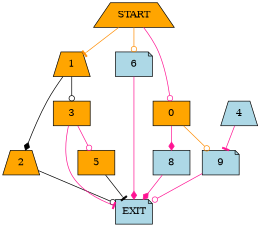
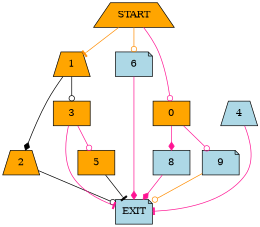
  digraph {
    node [fillcolor=orange shape=trapezium style=filled]
    edge [arrowhead=odot color=deeppink]
    n1 [label=START]
    1
    6 [fillcolor=lightblue shape=note]
    n4 [label=0 shape=box]
    2
    3 [shape=box]
    n7 [fillcolor=lightblue label=EXIT shape=note]
    8 [fillcolor=lightblue shape=box]
    9 [fillcolor=lightblue shape=note]
    5 [shape=box]
    4 [fillcolor=lightblue]
    n1 -> 1 [arrowhead=tee color=darkorange]
    n1 -> 6 [color=darkorange]
    n1 -> n4
    1 -> 2 [arrowhead=diamond color=black]
    1 -> 3 [color=black]
    6 -> n7 [arrowhead=diamond]
    n4 -> 8 [arrowhead=diamond]
-   n4 -> 9 [color=darkorange]
+   n4 -> 9
    2 -> n7 [color=black]
    3 -> n7 [arrowhead=tee]
    3 -> 5
    8 -> n7 [arrowhead=diamond]
-   9 -> n7
+   9 -> n7 [color=darkorange]
    5 -> n7 [arrowhead=tee color=black]
-   4 -> 9 [arrowhead=tee]
+   4 -> n7 [arrowhead=tee]
  }
